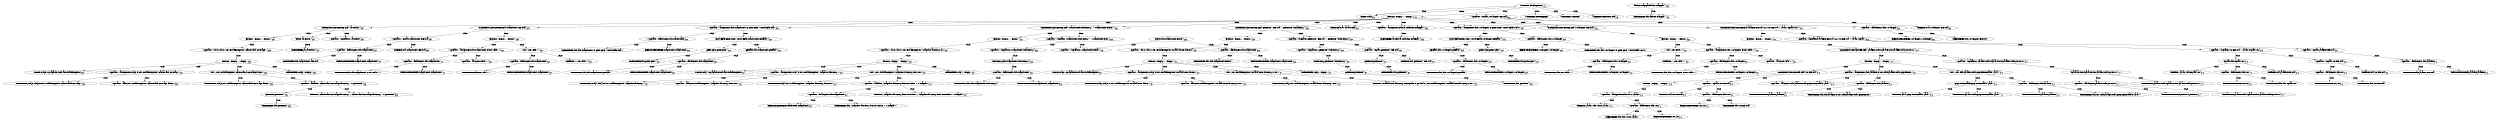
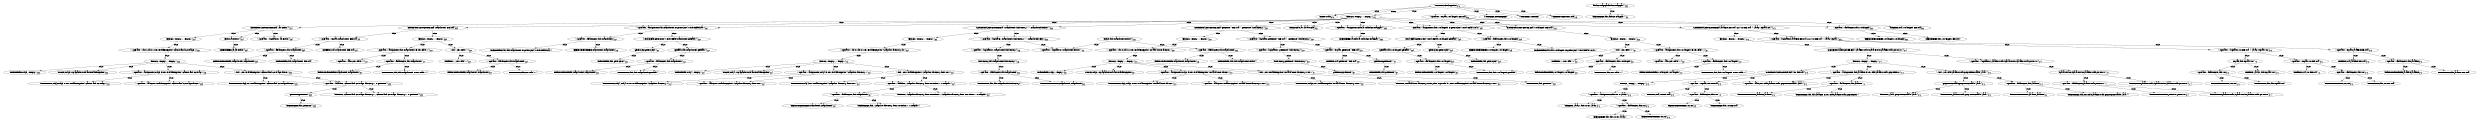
  digraph {
    n1 [label=<(METHOD,checkOptions)<SUB>348</SUB>>]
    n2 [label=<(PARAM,this)<SUB>348</SUB>>]
    n3 [label=<(BLOCK,&lt;empty&gt;,&lt;empty&gt;)<SUB>348</SUB>>]
    n4 [label=<(MODIFIER,PROTECTED)>]
    n5 [label=<(MODIFIER,VIRTUAL)>]
    n6 [label=<(METHOD_RETURN,void)<SUB>348</SUB>>]
    n7 [label=<(CONTROL_STRUCTURE,IF,if (getHome() == null || !getHome().isDirectory()))<SUB>350</SUB>>]
    n8 [label=<(LOCAL,File jar: java.io.File)<SUB>353</SUB>>]
    n9 [label=<(&lt;operator&gt;.assignment,File jar = findCoverageJar())<SUB>353</SUB>>]
    n10 [label=<(CONTROL_STRUCTURE,IF,if (!jar.exists()))<SUB>354</SUB>>]
    n11 [label=<(CONTROL_STRUCTURE,IF,if (snapshotDir == null))<SUB>359</SUB>>]
    n12 [label=<(&lt;operator&gt;.assignment,this.snapshotDir = getProject().resolveFile(sna...)<SUB>362</SUB>>]
    n13 [label=<(CONTROL_STRUCTURE,IF,if (!snapshotDir.isDirectory() || !snapshotDir.exists()))<SUB>363</SUB>>]
    n14 [label=<(CONTROL_STRUCTURE,IF,if (workingDir == null))<SUB>366</SUB>>]
    n15 [label=<(&lt;operator&gt;.assignment,this.workingDir = getProject().resolveFile(work...)<SUB>369</SUB>>]
    n16 [label=<(CONTROL_STRUCTURE,IF,if (javaExe == null &amp;&amp; (vm == null || &quot;java2&quot;.equals(vm))))<SUB>373</SUB>>]
    n17 [label=<(&lt;operator&gt;.logicalOr,getHome() == null || !getHome().isDirectory())<SUB>350</SUB>>]
    n18 [label=<(BLOCK,&lt;empty&gt;,&lt;empty&gt;)<SUB>350</SUB>>]
    n19 [label=<(IDENTIFIER,jar,File jar = findCoverageJar())<SUB>353</SUB>>]
    n20 [label=<(&lt;operator&gt;.logicalNot,!jar.exists())<SUB>354</SUB>>]
    n21 [label=<(BLOCK,&lt;empty&gt;,&lt;empty&gt;)<SUB>354</SUB>>]
    n22 [label=<(exists,jar.exists())<SUB>354</SUB>>]
    n23 [label=<(&lt;operator&gt;.equals,snapshotDir == null)<SUB>359</SUB>>]
    n24 [label=<(BLOCK,&lt;empty&gt;,&lt;empty&gt;)<SUB>359</SUB>>]
    n25 [label=<(&lt;operator&gt;.fieldAccess,this.snapshotDir)<SUB>362</SUB>>]
    n26 [label=<(resolveFile,getProject().resolveFile(snapshotDir.getPath()))<SUB>362</SUB>>]
    n27 [label=<(&lt;operator&gt;.logicalOr,!snapshotDir.isDirectory() || !snapshotDir.exis...)<SUB>363</SUB>>]
    n28 [label=<(BLOCK,&lt;empty&gt;,&lt;empty&gt;)<SUB>363</SUB>>]
    n29 [label=<(BLOCK,&lt;empty&gt;,&lt;empty&gt;)<SUB>366</SUB>>]
    n30 [label=<(&lt;operator&gt;.fieldAccess,this.workingDir)<SUB>369</SUB>>]
    n31 [label=<(resolveFile,getProject().resolveFile(workingDir.getPath()))<SUB>369</SUB>>]
    n32 [label=<(&lt;operator&gt;.logicalAnd,javaExe == null &amp;&amp; (vm == null || &quot;java2&quot;.equal...)<SUB>373</SUB>>]
    n33 [label=<(BLOCK,&lt;empty&gt;,&lt;empty&gt;)<SUB>373</SUB>>]
    n34 [label=<(&lt;operator&gt;.equals,getHome() == null)<SUB>350</SUB>>]
    n35 [label=<(&lt;operator&gt;.logicalNot,!getHome().isDirectory())<SUB>350</SUB>>]
    n36 [label=<(&lt;operator&gt;.throw,throw new BuildException(&quot;Invalid home director...)<SUB>351</SUB>>]
    n37 [label=<(getHome,getHome())<SUB>350</SUB>>]
    n38 [label=<(LITERAL,null,getHome() == null)<SUB>350</SUB>>]
    n39 [label=<(isDirectory,getHome().isDirectory())<SUB>350</SUB>>]
    n40 [label=<(IDENTIFIER,this,getHome())<SUB>350</SUB>>]
    n41 [label=<(getHome,getHome())<SUB>350</SUB>>]
    n42 [label=<(IDENTIFIER,this,getHome())<SUB>350</SUB>>]
    n43 [label=<(BLOCK,&lt;empty&gt;,&lt;empty&gt;)<SUB>351</SUB>>]
    n44 [label=<(LOCAL,$obj2: org.apache.tools.ant.BuildException)<SUB>351</SUB>>]
    n45 [label=<(&lt;operator&gt;.assignment,$obj2 = new BuildException(&quot;Invalid home direct...)<SUB>351</SUB>>]
    n46 [label=<(&lt;init&gt;,new BuildException(&quot;Invalid home directory. Mus...)<SUB>351</SUB>>]
    n47 [label=<(IDENTIFIER,$obj2,&lt;empty&gt;)<SUB>351</SUB>>]
    n48 [label=<(IDENTIFIER,$obj2,$obj2 = new BuildException(&quot;Invalid home direct...)<SUB>351</SUB>>]
    n49 [label=<(&lt;operator&gt;.alloc,new BuildException(&quot;Invalid home directory. Mus...)<SUB>351</SUB>>]
    n50 [label=<(IDENTIFIER,$obj2,new BuildException(&quot;Invalid home directory. Mus...)<SUB>351</SUB>>]
    n51 [label=<(LITERAL,&quot;Invalid home directory. Must point to JProbe h...,new BuildException(&quot;Invalid home directory. Mus...)<SUB>351</SUB>>]
    n52 [label=<(findCoverageJar,findCoverageJar())<SUB>353</SUB>>]
    n53 [label=<(IDENTIFIER,this,findCoverageJar())<SUB>353</SUB>>]
    n54 [label=<(&lt;operator&gt;.throw,throw new BuildException(&quot;Cannot find Coverage ...)<SUB>355</SUB>>]
    n55 [label=<(IDENTIFIER,jar,jar.exists())<SUB>354</SUB>>]
    n56 [label=<(BLOCK,&lt;empty&gt;,&lt;empty&gt;)<SUB>355</SUB>>]
    n57 [label=<(LOCAL,$obj3: org.apache.tools.ant.BuildException)<SUB>355</SUB>>]
    n58 [label=<(&lt;operator&gt;.assignment,$obj3 = new BuildException(&quot;Cannot find Coverag...)<SUB>355</SUB>>]
    n59 [label=<(&lt;init&gt;,new BuildException(&quot;Cannot find Coverage direct...)<SUB>355</SUB>>]
    n60 [label=<(IDENTIFIER,$obj3,&lt;empty&gt;)<SUB>355</SUB>>]
    n61 [label=<(IDENTIFIER,$obj3,$obj3 = new BuildException(&quot;Cannot find Coverag...)<SUB>355</SUB>>]
    n62 [label=<(&lt;operator&gt;.alloc,new BuildException(&quot;Cannot find Coverage direct...)<SUB>355</SUB>>]
    n63 [label=<(IDENTIFIER,$obj3,new BuildException(&quot;Cannot find Coverage direct...)<SUB>355</SUB>>]
    n64 [label=<(&lt;operator&gt;.addition,&quot;Cannot find Coverage directory: &quot; + getHome())<SUB>355</SUB>>]
    n65 [label=<(LITERAL,&quot;Cannot find Coverage directory: &quot;,&quot;Cannot find Coverage directory: &quot; + getHome())<SUB>355</SUB>>]
    n66 [label=<(getHome,getHome())<SUB>355</SUB>>]
    n67 [label=<(IDENTIFIER,this,getHome())<SUB>355</SUB>>]
    n68 [label=<(&lt;operator&gt;.fieldAccess,this.snapshotDir)<SUB>359</SUB>>]
    n69 [label=<(LITERAL,null,snapshotDir == null)<SUB>359</SUB>>]
    n70 [label=<(&lt;operator&gt;.assignment,this.snapshotDir = new File(&quot;.&quot;))<SUB>360</SUB>>]
    n71 [label=<(&lt;init&gt;,new File(&quot;.&quot;))<SUB>360</SUB>>]
    n72 [label=<(IDENTIFIER,this,snapshotDir == null)>]
    n73 [label=<(FIELD_IDENTIFIER,snapshotDir,snapshotDir)<SUB>359</SUB>>]
    n74 [label=<(&lt;operator&gt;.fieldAccess,this.snapshotDir)<SUB>360</SUB>>]
    n75 [label=<(&lt;operator&gt;.alloc,new File(&quot;.&quot;))<SUB>360</SUB>>]
    n76 [label=<(&lt;operator&gt;.fieldAccess,this.snapshotDir)<SUB>360</SUB>>]
    n77 [label=<(LITERAL,&quot;.&quot;,new File(&quot;.&quot;))<SUB>360</SUB>>]
    n78 [label=<(IDENTIFIER,this,this.snapshotDir = new File(&quot;.&quot;))>]
    n79 [label=<(FIELD_IDENTIFIER,snapshotDir,snapshotDir)<SUB>360</SUB>>]
    n80 [label=<(IDENTIFIER,this,new File(&quot;.&quot;))>]
    n81 [label=<(FIELD_IDENTIFIER,snapshotDir,snapshotDir)<SUB>360</SUB>>]
    n82 [label=<(IDENTIFIER,this,this.snapshotDir = getProject().resolveFile(sna...)>]
    n83 [label=<(FIELD_IDENTIFIER,snapshotDir,snapshotDir)<SUB>362</SUB>>]
    n84 [label=<(getProject,getProject())<SUB>362</SUB>>]
    n85 [label=<(getPath,this.snapshotDir.getPath())<SUB>362</SUB>>]
    n86 [label=<(IDENTIFIER,this,getProject())<SUB>362</SUB>>]
    n87 [label=<(&lt;operator&gt;.fieldAccess,this.snapshotDir)<SUB>362</SUB>>]
    n88 [label=<(IDENTIFIER,this,this.snapshotDir.getPath())>]
    n89 [label=<(FIELD_IDENTIFIER,snapshotDir,snapshotDir)<SUB>362</SUB>>]
    n90 [label=<(&lt;operator&gt;.logicalNot,!snapshotDir.isDirectory())<SUB>363</SUB>>]
    n91 [label=<(&lt;operator&gt;.logicalNot,!snapshotDir.exists())<SUB>363</SUB>>]
    n92 [label=<(&lt;operator&gt;.throw,throw new BuildException(&quot;Snapshot directory do...)<SUB>364</SUB>>]
    n93 [label=<(isDirectory,this.snapshotDir.isDirectory())<SUB>363</SUB>>]
    n94 [label=<(&lt;operator&gt;.fieldAccess,this.snapshotDir)<SUB>363</SUB>>]
    n95 [label=<(IDENTIFIER,this,this.snapshotDir.isDirectory())>]
    n96 [label=<(FIELD_IDENTIFIER,snapshotDir,snapshotDir)<SUB>363</SUB>>]
    n97 [label=<(exists,this.snapshotDir.exists())<SUB>363</SUB>>]
    n98 [label=<(&lt;operator&gt;.fieldAccess,this.snapshotDir)<SUB>363</SUB>>]
    n99 [label=<(IDENTIFIER,this,this.snapshotDir.exists())>]
    n100 [label=<(FIELD_IDENTIFIER,snapshotDir,snapshotDir)<SUB>363</SUB>>]
    n101 [label=<(BLOCK,&lt;empty&gt;,&lt;empty&gt;)<SUB>364</SUB>>]
    n102 [label=<(LOCAL,$obj4: org.apache.tools.ant.BuildException)<SUB>364</SUB>>]
    n103 [label=<(&lt;operator&gt;.assignment,$obj4 = new BuildException(&quot;Snapshot directory ...)<SUB>364</SUB>>]
    n104 [label=<(&lt;init&gt;,new BuildException(&quot;Snapshot directory does not...)<SUB>364</SUB>>]
    n105 [label=<(IDENTIFIER,$obj4,&lt;empty&gt;)<SUB>364</SUB>>]
    n106 [label=<(IDENTIFIER,$obj4,$obj4 = new BuildException(&quot;Snapshot directory ...)<SUB>364</SUB>>]
    n107 [label=<(&lt;operator&gt;.alloc,new BuildException(&quot;Snapshot directory does not...)<SUB>364</SUB>>]
    n108 [label=<(IDENTIFIER,$obj4,new BuildException(&quot;Snapshot directory does not...)<SUB>364</SUB>>]
    n109 [label=<(&lt;operator&gt;.addition,&quot;Snapshot directory does not exists :&quot; + snapsh...)<SUB>364</SUB>>]
    n110 [label=<(LITERAL,&quot;Snapshot directory does not exists :&quot;,&quot;Snapshot directory does not exists :&quot; + snapsh...)<SUB>364</SUB>>]
    n111 [label=<(&lt;operator&gt;.fieldAccess,this.snapshotDir)<SUB>364</SUB>>]
    n112 [label=<(IDENTIFIER,this,&quot;Snapshot directory does not exists :&quot; + snapsh...)>]
    n113 [label=<(FIELD_IDENTIFIER,snapshotDir,snapshotDir)<SUB>364</SUB>>]
    n114 [label=<(&lt;operator&gt;.equals,workingDir == null)<SUB>366</SUB>>]
    n115 [label=<(&lt;operator&gt;.fieldAccess,this.workingDir)<SUB>366</SUB>>]
    n116 [label=<(LITERAL,null,workingDir == null)<SUB>366</SUB>>]
    n117 [label=<(&lt;operator&gt;.assignment,this.workingDir = new File(&quot;.&quot;))<SUB>367</SUB>>]
    n118 [label=<(&lt;init&gt;,new File(&quot;.&quot;))<SUB>367</SUB>>]
    n119 [label=<(IDENTIFIER,this,workingDir == null)>]
    n120 [label=<(FIELD_IDENTIFIER,workingDir,workingDir)<SUB>366</SUB>>]
    n121 [label=<(&lt;operator&gt;.fieldAccess,this.workingDir)<SUB>367</SUB>>]
    n122 [label=<(&lt;operator&gt;.alloc,new File(&quot;.&quot;))<SUB>367</SUB>>]
    n123 [label=<(&lt;operator&gt;.fieldAccess,this.workingDir)<SUB>367</SUB>>]
    n124 [label=<(LITERAL,&quot;.&quot;,new File(&quot;.&quot;))<SUB>367</SUB>>]
    n125 [label=<(IDENTIFIER,this,this.workingDir = new File(&quot;.&quot;))>]
    n126 [label=<(FIELD_IDENTIFIER,workingDir,workingDir)<SUB>367</SUB>>]
    n127 [label=<(IDENTIFIER,this,new File(&quot;.&quot;))>]
    n128 [label=<(FIELD_IDENTIFIER,workingDir,workingDir)<SUB>367</SUB>>]
    n129 [label=<(IDENTIFIER,this,this.workingDir = getProject().resolveFile(work...)>]
    n130 [label=<(FIELD_IDENTIFIER,workingDir,workingDir)<SUB>369</SUB>>]
    n131 [label=<(getProject,getProject())<SUB>369</SUB>>]
    n132 [label=<(getPath,this.workingDir.getPath())<SUB>369</SUB>>]
    n133 [label=<(IDENTIFIER,this,getProject())<SUB>369</SUB>>]
    n134 [label=<(&lt;operator&gt;.fieldAccess,this.workingDir)<SUB>369</SUB>>]
    n135 [label=<(IDENTIFIER,this,this.workingDir.getPath())>]
    n136 [label=<(FIELD_IDENTIFIER,workingDir,workingDir)<SUB>369</SUB>>]
    n137 [label=<(&lt;operator&gt;.equals,javaExe == null)<SUB>373</SUB>>]
    n138 [label=<(&lt;operator&gt;.logicalOr,vm == null || &quot;java2&quot;.equals(vm))<SUB>373</SUB>>]
    n139 [label=<(CONTROL_STRUCTURE,IF,if (!JavaEnvUtils.isJavaVersion(JavaEnvUtils.JAVA_1_1)))<SUB>374</SUB>>]
    n140 [label=<(&lt;operator&gt;.fieldAccess,this.javaExe)<SUB>373</SUB>>]
    n141 [label=<(LITERAL,null,javaExe == null)<SUB>373</SUB>>]
    n142 [label=<(&lt;operator&gt;.equals,vm == null)<SUB>373</SUB>>]
    n143 [label=<(equals,this.equals(vm))<SUB>373</SUB>>]
    n144 [label=<(IDENTIFIER,this,javaExe == null)>]
    n145 [label=<(FIELD_IDENTIFIER,javaExe,javaExe)<SUB>373</SUB>>]
    n146 [label=<(&lt;operator&gt;.fieldAccess,this.vm)<SUB>373</SUB>>]
    n147 [label=<(LITERAL,null,vm == null)<SUB>373</SUB>>]
    n148 [label=<(LITERAL,&quot;java2&quot;,this.equals(vm))<SUB>373</SUB>>]
    n149 [label=<(&lt;operator&gt;.fieldAccess,this.vm)<SUB>373</SUB>>]
    n150 [label=<(IDENTIFIER,this,vm == null)>]
    n151 [label=<(FIELD_IDENTIFIER,vm,vm)<SUB>373</SUB>>]
    n152 [label=<(IDENTIFIER,this,this.equals(vm))>]
    n153 [label=<(FIELD_IDENTIFIER,vm,vm)<SUB>373</SUB>>]
    n154 [label=<(&lt;operator&gt;.logicalNot,!JavaEnvUtils.isJavaVersion(JavaEnvUtils.JAVA_1_1))<SUB>374</SUB>>]
    n155 [label=<(BLOCK,&lt;empty&gt;,&lt;empty&gt;)<SUB>374</SUB>>]
    n156 [label=<(isJavaVersion,isJavaVersion(JavaEnvUtils.JAVA_1_1))<SUB>374</SUB>>]
    n157 [label=<(CONTROL_STRUCTURE,IF,if (vm == null))<SUB>375</SUB>>]
    n158 [label=<(&lt;operator&gt;.assignment,this.javaExe = new File(JavaEnvUtils.getJreExec...)<SUB>378</SUB>>]
    n159 [label=<(&lt;init&gt;,new File(JavaEnvUtils.getJreExecutable(&quot;java&quot;)))<SUB>378</SUB>>]
    n160 [label=<(IDENTIFIER,JavaEnvUtils,isJavaVersion(JavaEnvUtils.JAVA_1_1))<SUB>374</SUB>>]
    n161 [label=<(&lt;operator&gt;.fieldAccess,JavaEnvUtils.JAVA_1_1)<SUB>374</SUB>>]
    n162 [label=<(IDENTIFIER,JavaEnvUtils,isJavaVersion(JavaEnvUtils.JAVA_1_1))<SUB>374</SUB>>]
    n163 [label=<(FIELD_IDENTIFIER,JAVA_1_1,JAVA_1_1)<SUB>374</SUB>>]
    n164 [label=<(&lt;operator&gt;.equals,vm == null)<SUB>375</SUB>>]
    n165 [label=<(BLOCK,&lt;empty&gt;,&lt;empty&gt;)<SUB>375</SUB>>]
    n166 [label=<(&lt;operator&gt;.fieldAccess,this.javaExe)<SUB>378</SUB>>]
    n167 [label=<(&lt;operator&gt;.alloc,new File(JavaEnvUtils.getJreExecutable(&quot;java&quot;)))<SUB>378</SUB>>]
    n168 [label=<(&lt;operator&gt;.fieldAccess,this.javaExe)<SUB>378</SUB>>]
    n169 [label=<(getJreExecutable,getJreExecutable(&quot;java&quot;))<SUB>378</SUB>>]
    n170 [label=<(&lt;operator&gt;.fieldAccess,this.vm)<SUB>375</SUB>>]
    n171 [label=<(LITERAL,null,vm == null)<SUB>375</SUB>>]
    n172 [label=<(&lt;operator&gt;.assignment,this.vm = &quot;java2&quot;)<SUB>376</SUB>>]
    n173 [label=<(IDENTIFIER,this,vm == null)>]
    n174 [label=<(FIELD_IDENTIFIER,vm,vm)<SUB>375</SUB>>]
    n175 [label=<(&lt;operator&gt;.fieldAccess,this.vm)<SUB>376</SUB>>]
    n176 [label=<(LITERAL,&quot;java2&quot;,this.vm = &quot;java2&quot;)<SUB>376</SUB>>]
    n177 [label=<(IDENTIFIER,this,this.vm = &quot;java2&quot;)>]
    n178 [label=<(FIELD_IDENTIFIER,vm,vm)<SUB>376</SUB>>]
    n179 [label=<(IDENTIFIER,this,this.javaExe = new File(JavaEnvUtils.getJreExec...)>]
    n180 [label=<(FIELD_IDENTIFIER,javaExe,javaExe)<SUB>378</SUB>>]
    n181 [label=<(IDENTIFIER,this,new File(JavaEnvUtils.getJreExecutable(&quot;java&quot;)))>]
    n182 [label=<(FIELD_IDENTIFIER,javaExe,javaExe)<SUB>378</SUB>>]
    n183 [label=<(IDENTIFIER,JavaEnvUtils,getJreExecutable(&quot;java&quot;))<SUB>378</SUB>>]
    n184 [label=<(LITERAL,&quot;java&quot;,getJreExecutable(&quot;java&quot;))<SUB>378</SUB>>]
    n1 -> n2 [label="AST: "]
    n1 -> n2 [label="DDG: "]
    n1 -> n3 [label="AST: "]
    n1 -> n4 [label="AST: "]
    n1 -> n5 [label="AST: "]
    n1 -> n6 [label="AST: "]
    n3 -> n7 [label="AST: "]
    n3 -> n8 [label="AST: "]
    n3 -> n9 [label="AST: "]
    n3 -> n10 [label="AST: "]
    n3 -> n11 [label="AST: "]
    n3 -> n12 [label="AST: "]
    n3 -> n13 [label="AST: "]
    n3 -> n14 [label="AST: "]
    n3 -> n15 [label="AST: "]
    n3 -> n16 [label="AST: "]
    n7 -> n17 [label="AST: "]
    n7 -> n18 [label="AST: "]
    n9 -> n19 [label="AST: "]
    n10 -> n20 [label="AST: "]
    n10 -> n21 [label="AST: "]
    n10 -> n22 [label="AST: "]
    n11 -> n23 [label="AST: "]
    n11 -> n24 [label="AST: "]
    n12 -> n25 [label="AST: "]
    n12 -> n26 [label="AST: "]
    n13 -> n27 [label="AST: "]
    n13 -> n28 [label="AST: "]
    n14 -> n29 [label="AST: "]
    n15 -> n30 [label="AST: "]
    n15 -> n31 [label="AST: "]
    n16 -> n32 [label="AST: "]
    n16 -> n33 [label="AST: "]
    n17 -> n34 [label="AST: "]
    n17 -> n35 [label="AST: "]
    n18 -> n36 [label="AST: "]
    n21 -> n54 [label="AST: "]
-   n22 -> n55 [label="DDG: "]
+   n22 -> n55 [label="AST: "]
    n23 -> n68 [label="AST: "]
    n23 -> n69 [label="AST: "]
    n24 -> n70 [label="AST: "]
    n24 -> n71 [label="AST: "]
    n25 -> n82 [label="AST: "]
    n25 -> n83 [label="AST: "]
    n26 -> n84 [label="AST: "]
    n26 -> n85 [label="AST: "]
    n27 -> n90 [label="AST: "]
    n27 -> n91 [label="AST: "]
    n28 -> n92 [label="AST: "]
    n29 -> n117 [label="AST: "]
    n29 -> n118 [label="AST: "]
    n30 -> n129 [label="AST: "]
    n30 -> n130 [label="AST: "]
    n31 -> n131 [label="AST: "]
    n31 -> n132 [label="AST: "]
    n32 -> n137 [label="AST: "]
    n32 -> n138 [label="AST: "]
    n33 -> n139 [label="AST: "]
    n34 -> n37 [label="AST: "]
    n34 -> n38 [label="AST: "]
    n35 -> n39 [label="AST: "]
    n36 -> n43 [label="AST: "]
    n37 -> n40 [label="AST: "]
    n39 -> n41 [label="AST: "]
    n41 -> n42 [label="AST: "]
    n43 -> n44 [label="AST: "]
    n43 -> n45 [label="AST: "]
    n43 -> n46 [label="AST: "]
    n43 -> n47 [label="AST: "]
    n45 -> n48 [label="AST: "]
    n45 -> n49 [label="AST: "]
    n46 -> n50 [label="AST: "]
    n46 -> n51 [label="AST: "]
    n52 -> n53 [label="AST: "]
    n54 -> n56 [label="AST: "]
    n56 -> n57 [label="AST: "]
    n56 -> n58 [label="AST: "]
    n56 -> n59 [label="AST: "]
    n56 -> n60 [label="AST: "]
    n58 -> n61 [label="AST: "]
    n58 -> n62 [label="AST: "]
    n59 -> n63 [label="AST: "]
    n59 -> n64 [label="AST: "]
    n64 -> n65 [label="AST: "]
    n64 -> n66 [label="AST: "]
    n66 -> n67 [label="AST: "]
    n68 -> n72 [label="AST: "]
    n68 -> n73 [label="AST: "]
    n70 -> n74 [label="AST: "]
    n70 -> n75 [label="AST: "]
    n71 -> n76 [label="AST: "]
    n71 -> n77 [label="AST: "]
    n74 -> n78 [label="AST: "]
    n74 -> n79 [label="AST: "]
    n76 -> n80 [label="AST: "]
    n76 -> n81 [label="AST: "]
    n84 -> n86 [label="AST: "]
    n85 -> n87 [label="AST: "]
    n87 -> n88 [label="AST: "]
    n87 -> n89 [label="AST: "]
    n90 -> n93 [label="AST: "]
    n92 -> n101 [label="AST: "]
    n93 -> n94 [label="AST: "]
    n94 -> n95 [label="AST: "]
    n94 -> n96 [label="AST: "]
    n97 -> n91 [label="AST: "]
    n97 -> n98 [label="AST: "]
    n98 -> n99 [label="AST: "]
    n98 -> n100 [label="AST: "]
    n101 -> n102 [label="AST: "]
    n101 -> n103 [label="AST: "]
    n101 -> n104 [label="AST: "]
    n101 -> n105 [label="AST: "]
    n103 -> n106 [label="AST: "]
    n103 -> n107 [label="AST: "]
    n104 -> n108 [label="AST: "]
    n104 -> n109 [label="AST: "]
    n109 -> n110 [label="AST: "]
    n109 -> n111 [label="AST: "]
    n111 -> n112 [label="AST: "]
    n111 -> n113 [label="AST: "]
    n114 -> n14 [label="AST: "]
    n114 -> n115 [label="AST: "]
    n114 -> n116 [label="AST: "]
    n115 -> n119 [label="AST: "]
    n115 -> n120 [label="AST: "]
    n117 -> n121 [label="AST: "]
    n117 -> n122 [label="AST: "]
    n118 -> n123 [label="AST: "]
    n118 -> n124 [label="AST: "]
    n121 -> n125 [label="AST: "]
    n121 -> n126 [label="AST: "]
    n123 -> n127 [label="AST: "]
    n123 -> n128 [label="AST: "]
    n131 -> n133 [label="AST: "]
    n132 -> n134 [label="AST: "]
    n134 -> n135 [label="AST: "]
    n134 -> n136 [label="AST: "]
    n137 -> n140 [label="AST: "]
-   n143 -> n141 [label="AST: "]
+   n137 -> n141 [label="AST: "]
    n138 -> n142 [label="AST: "]
    n138 -> n143 [label="AST: "]
    n139 -> n154 [label="AST: "]
    n139 -> n155 [label="AST: "]
    n140 -> n144 [label="AST: "]
    n140 -> n145 [label="AST: "]
    n142 -> n146 [label="AST: "]
    n142 -> n147 [label="AST: "]
    n143 -> n148 [label="AST: "]
    n143 -> n149 [label="AST: "]
    n146 -> n150 [label="AST: "]
    n146 -> n151 [label="AST: "]
    n149 -> n152 [label="AST: "]
    n149 -> n153 [label="AST: "]
    n154 -> n156 [label="AST: "]
    n155 -> n157 [label="AST: "]
    n155 -> n158 [label="AST: "]
    n155 -> n159 [label="AST: "]
    n156 -> n160 [label="AST: "]
    n156 -> n161 [label="AST: "]
    n157 -> n164 [label="AST: "]
    n157 -> n165 [label="AST: "]
    n158 -> n166 [label="AST: "]
    n158 -> n167 [label="AST: "]
    n159 -> n168 [label="AST: "]
    n159 -> n169 [label="AST: "]
    n161 -> n162 [label="AST: "]
    n161 -> n163 [label="AST: "]
    n164 -> n170 [label="AST: "]
    n164 -> n171 [label="AST: "]
    n165 -> n172 [label="AST: "]
    n166 -> n179 [label="AST: "]
    n166 -> n180 [label="AST: "]
    n168 -> n181 [label="AST: "]
    n168 -> n182 [label="AST: "]
    n169 -> n183 [label="AST: "]
    n169 -> n184 [label="AST: "]
    n170 -> n173 [label="AST: "]
    n170 -> n174 [label="AST: "]
    n172 -> n175 [label="AST: "]
    n172 -> n176 [label="AST: "]
    n175 -> n177 [label="AST: "]
    n175 -> n178 [label="AST: "]
  }
